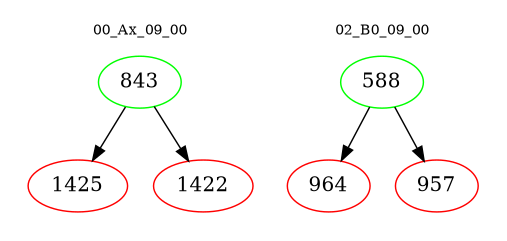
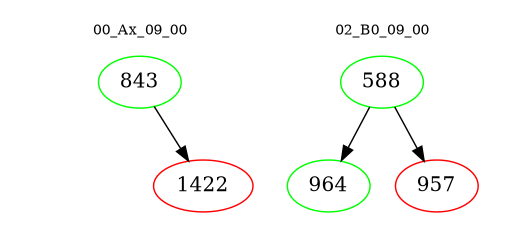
  digraph {
    node [color=red]
    edge [color=black]
    n1 [color=green label=843]
-   n2 [label=1425]
    n3 [label=1422]
    n4 [color=green label=588]
-   n5 [label=964]
+   n5 [color=green label=964]
    n6 [label=957]
    subgraph cluster_1 {
      color=white
      fontsize=10
      label="00_Ax_09_00"
      n1
-     n2
      n3
    }
    subgraph cluster_2 {
      color=white
      fontsize=10
      label="02_B0_09_00"
      n4
      n5
      n6
    }
-   n1 -> n2
    n1 -> n3
    n4 -> n5
    n4 -> n6
  }
